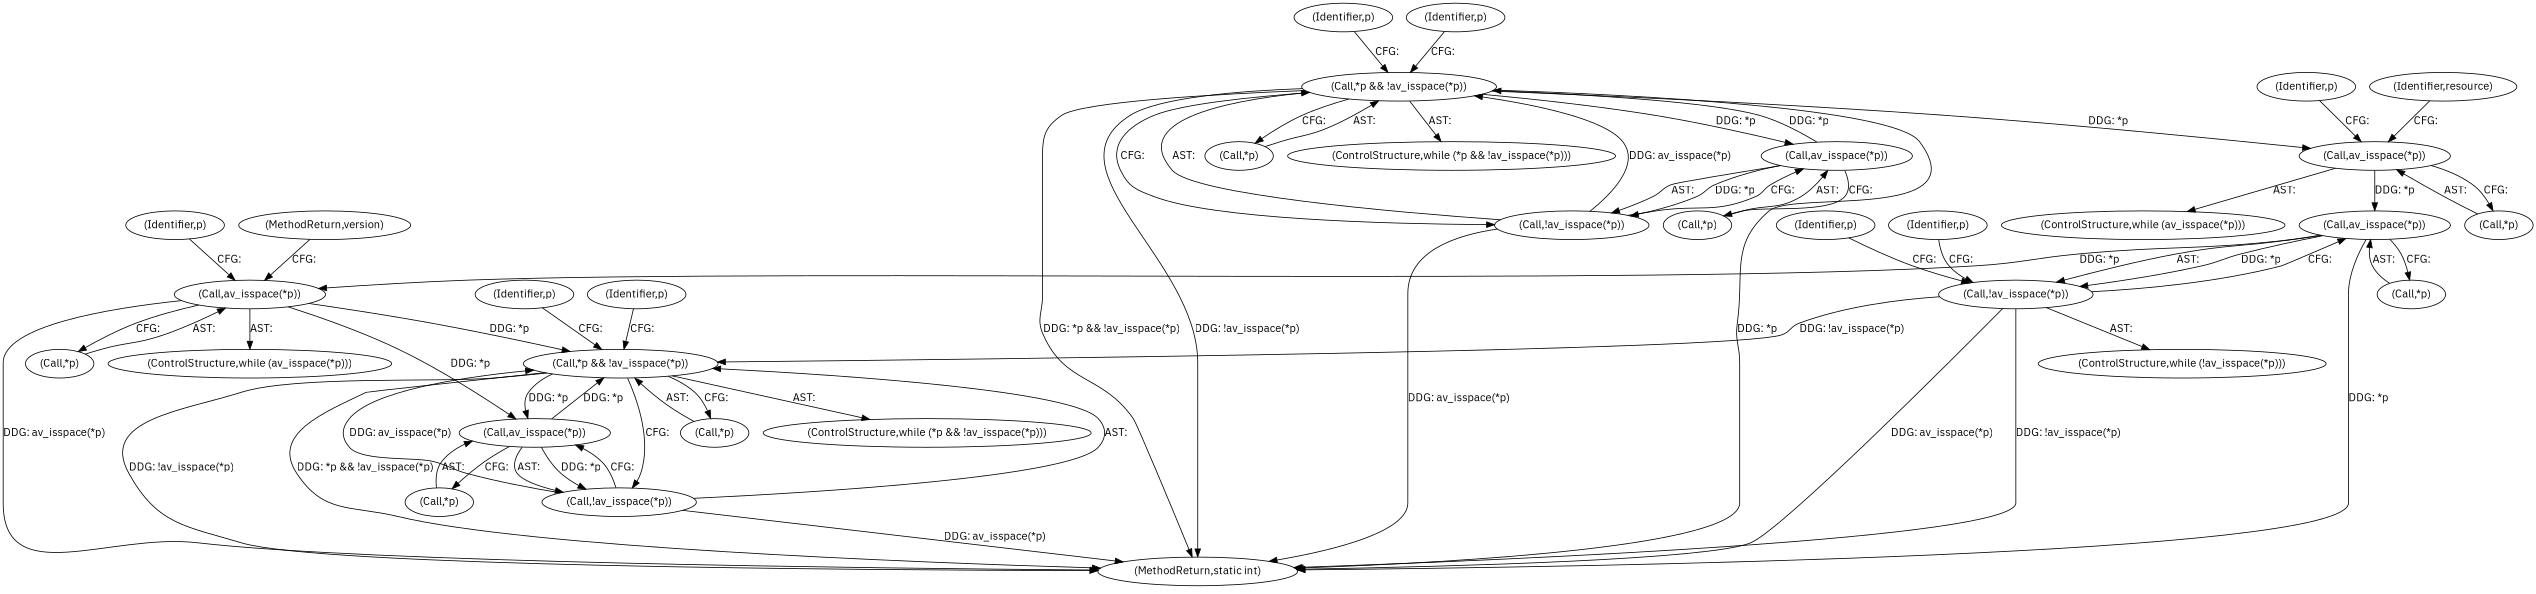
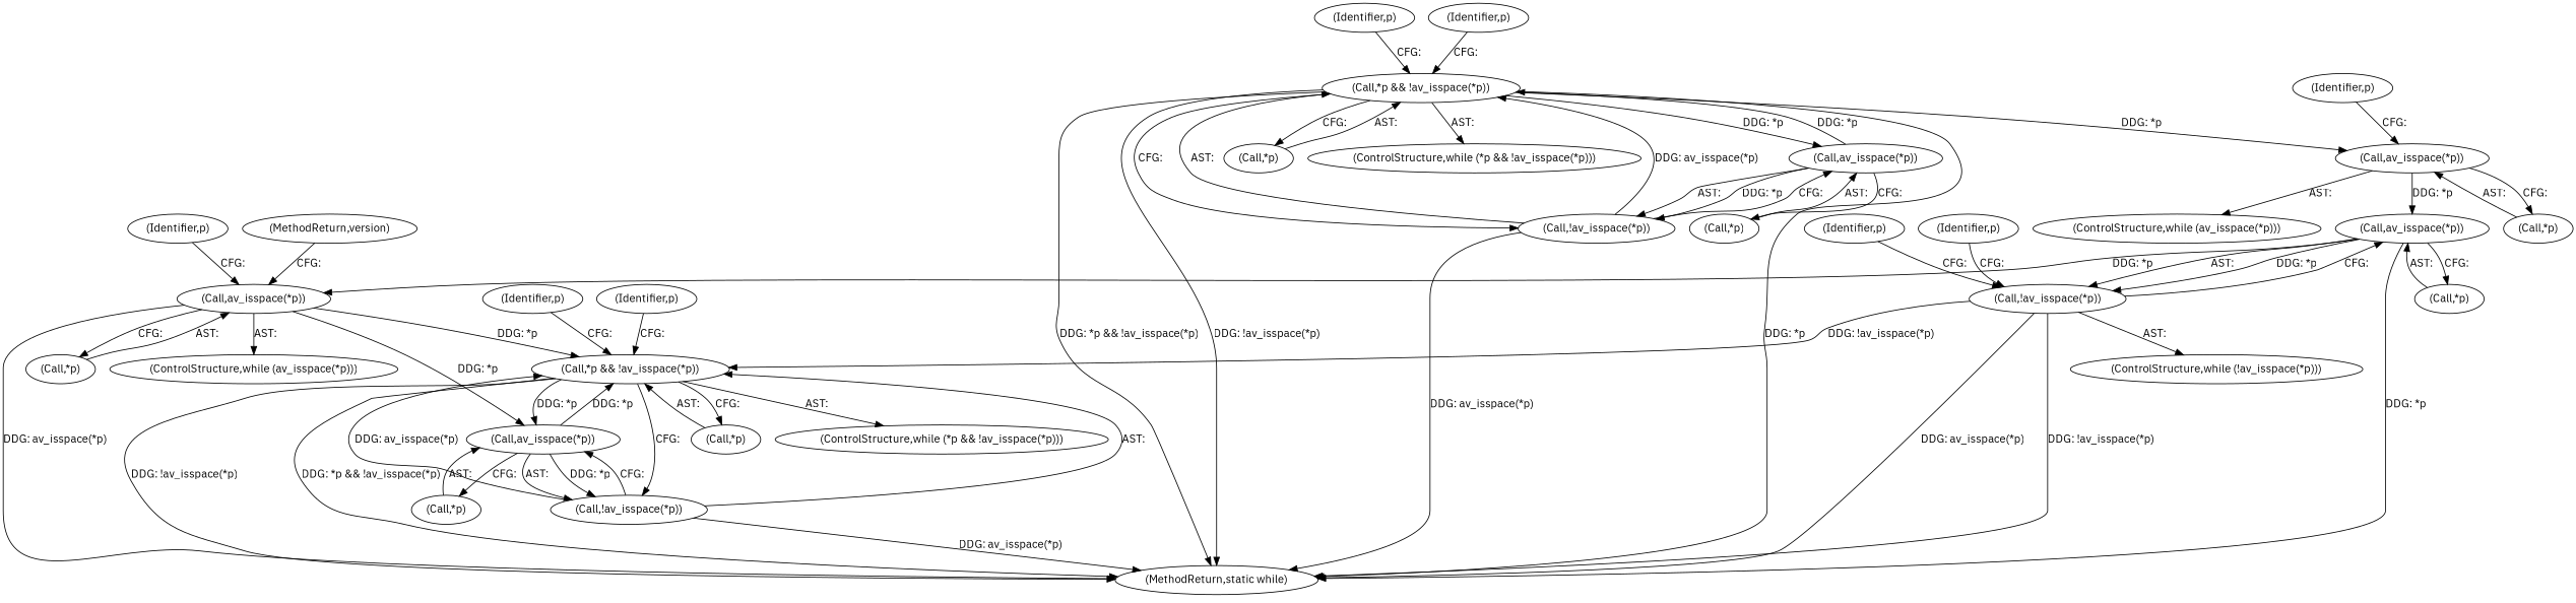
  digraph {
    fontname="IBM Plex Sans"
    node [fontname="IBM Plex Sans"]
    edge [fontname="IBM Plex Sans"]
    n1 [label="(Call,av_isspace(*p))"]
    n2 [label="(Call,av_isspace(*p))"]
    n3 [label="(Call,*p)"]
    n4 [label="(ControlStructure,while (av_isspace(*p)))"]
-   n5 [label="(MethodReturn,static int)"]
+   n5 [label="(MethodReturn,static while)"]
    n6 [label="(Call,!av_isspace(*p))"]
    n7 [label="(Call,av_isspace(*p))"]
    n8 [label="(Call,*p)"]
    n9 [label="(Call,*p && !av_isspace(*p))"]
    n10 [label="(Call,av_isspace(*p))"]
    n11 [label="(Call,!av_isspace(*p))"]
    n12 [label="(Call,*p)"]
    n13 [label="(ControlStructure,while (*p && !av_isspace(*p)))"]
    n14 [label="(Call,*p)"]
    n15 [label="(Call,*p && !av_isspace(*p))"]
    n16 [label="(ControlStructure,while (!av_isspace(*p)))"]
    n17 [label="(Call,av_isspace(*p))"]
    n18 [label="(ControlStructure,while (av_isspace(*p)))"]
    n19 [label="(Call,*p)"]
    n20 [label="(Call,!av_isspace(*p))"]
    n21 [label="(Call,*p)"]
    n22 [label="(ControlStructure,while (*p && !av_isspace(*p)))"]
    n23 [label="(Call,*p)"]
    n24 [label="(Identifier,p)"]
    n25 [label="(Identifier,p)"]
    n26 [label="(Identifier,p)"]
    n27 [label="(MethodReturn,version)"]
    n28 [label="(Identifier,p)"]
    n29 [label="(Identifier,p)"]
-   n30 [label="(Identifier,resource)"]
    n31 [label="(Identifier,p)"]
    n32 [label="(Identifier,p)"]
    n33 [label="(Identifier,p)"]
    n1 -> n2 [label="DDG: *p"]
    n1 -> n3 [label="CFG: "]
    n1 -> n4 [label="AST: "]
    n2 -> n5 [label="DDG: *p"]
    n2 -> n6 [label="AST: "]
    n2 -> n6 [label="DDG: *p"]
    n2 -> n7 [label="DDG: *p"]
    n2 -> n8 [label="CFG: "]
    n3 -> n1 [label="AST: "]
    n6 -> n2 [label="CFG: "]
    n6 -> n5 [label="DDG: av_isspace(*p)"]
    n6 -> n5 [label="DDG: !av_isspace(*p)"]
    n6 -> n15 [label="DDG: !av_isspace(*p)"]
    n6 -> n16 [label="AST: "]
    n7 -> n5 [label="DDG: av_isspace(*p)"]
    n7 -> n15 [label="DDG: *p"]
    n7 -> n17 [label="DDG: *p"]
    n7 -> n18 [label="AST: "]
    n7 -> n19 [label="CFG: "]
    n8 -> n2 [label="AST: "]
    n9 -> n1 [label="DDG: *p"]
    n9 -> n5 [label="DDG: *p"]
    n9 -> n5 [label="DDG: *p && !av_isspace(*p)"]
    n9 -> n5 [label="DDG: !av_isspace(*p)"]
    n9 -> n10 [label="DDG: *p"]
    n9 -> n11 [label="CFG: "]
    n9 -> n12 [label="CFG: "]
    n9 -> n13 [label="AST: "]
    n10 -> n9 [label="DDG: *p"]
    n10 -> n11 [label="AST: "]
    n10 -> n11 [label="DDG: *p"]
    n10 -> n14 [label="CFG: "]
    n11 -> n5 [label="DDG: av_isspace(*p)"]
    n11 -> n9 [label="AST: "]
    n11 -> n9 [label="DDG: av_isspace(*p)"]
    n11 -> n10 [label="CFG: "]
    n12 -> n9 [label="AST: "]
    n14 -> n10 [label="AST: "]
    n15 -> n5 [label="DDG: !av_isspace(*p)"]
    n15 -> n5 [label="DDG: *p && !av_isspace(*p)"]
    n15 -> n17 [label="DDG: *p"]
    n15 -> n20 [label="CFG: "]
    n15 -> n21 [label="CFG: "]
    n15 -> n22 [label="AST: "]
    n17 -> n15 [label="DDG: *p"]
    n17 -> n20 [label="AST: "]
    n17 -> n20 [label="DDG: *p"]
    n17 -> n23 [label="CFG: "]
    n19 -> n7 [label="AST: "]
    n20 -> n5 [label="DDG: av_isspace(*p)"]
    n20 -> n15 [label="AST: "]
    n20 -> n15 [label="DDG: av_isspace(*p)"]
    n20 -> n17 [label="CFG: "]
    n21 -> n15 [label="AST: "]
    n23 -> n17 [label="AST: "]
    n24 -> n6 [label="CFG: "]
    n25 -> n7 [label="CFG: "]
    n26 -> n9 [label="CFG: "]
    n27 -> n7 [label="CFG: "]
    n28 -> n9 [label="CFG: "]
    n29 -> n15 [label="CFG: "]
-   n30 -> n1 [label="CFG: "]
    n31 -> n15 [label="CFG: "]
    n32 -> n6 [label="CFG: "]
    n33 -> n1 [label="CFG: "]
  }
